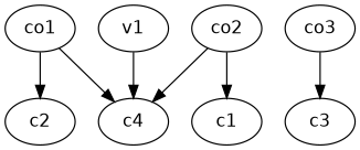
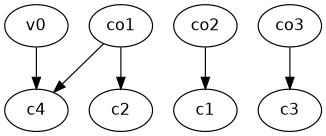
  strict digraph {
    fontname="DejaVu Sans"
    node [fontname="DejaVu Sans"]
    edge [fontname="DejaVu Sans" weight=1]
-   v1
+   v1 [label=v0]
    c4
    co1
    c2
    co2
    c1
    co3
    c3
    v1 -> c4
    co1 -> c4
    co1 -> c2
-   co2 -> c4
    co2 -> c1
    co3 -> c3
  }
